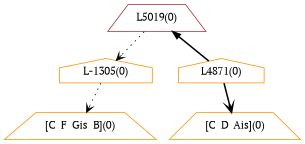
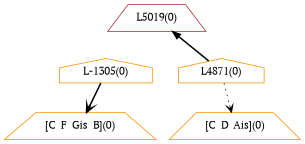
  digraph {
    fontname="PT Serif"
    node [color=darkorange fontname="PT Serif" shape=trapezium]
    edge [arrowhead=vee fontname="PT Serif" style=dotted]
    "L5019(0)" [color=brown]
    "L-1305(0)" [shape=house]
    "L4871(0)" [shape=house]
    "[C  F  Gis  B](0)"
    "[C  D  Ais](0)"
    subgraph sub_1 {
      rank=min
      "L5019(0)"
    }
    subgraph sub_2 {
      rank=same
      "L-1305(0)"
      "L4871(0)"
    }
    subgraph sub_3 {
      rank=max
      "[C  F  Gis  B](0)"
      "[C  D  Ais](0)"
    }
-   "L5019(0)" -> "L-1305(0)"
-   "L-1305(0)" -> "[C  F  Gis  B](0)"
+   "L-1305(0)" -> "[C  F  Gis  B](0)" [style=bold]
    "L4871(0)" -> "L5019(0)" [arrowhead=normal style=bold]
-   "L4871(0)" -> "[C  D  Ais](0)" [style=bold]
+   "L4871(0)" -> "[C  D  Ais](0)"
  }
